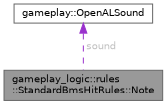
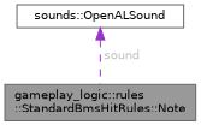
  digraph {
    node [color=gray40 fontname=Helvetica fontsize=10 shape=box style=filled]
    n1 [fillcolor=grey60 fontcolor=black height=0.2 label="gameplay_logic::rules\l::StandardBmsHitRules::Note" width=0.4]
-   n2 [fillcolor=white height=0.2 label="gameplay::OpenALSound" width=0.4]
+   n2 [fillcolor=white height=0.2 label="sounds::OpenALSound" width=0.4]
    n2 -> n1 [color=darkorchid3 dir=back fontcolor=grey fontname=Helvetica fontsize=10 label=" sound" labelfontname=Helvetica labelfontsize=10 style=dashed]
  }
